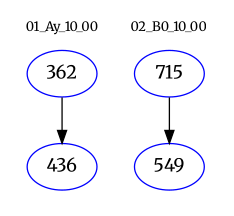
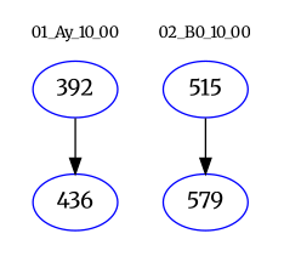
  digraph {
    fontname=Merriweather
    node [color=blue fontname=Merriweather]
    edge [color=black fontname=Merriweather]
-   n1 [label=362]
+   n1 [label=392]
    n2 [label=436]
-   n3 [label=715]
-   n4 [label=549]
+   n3 [label=515]
+   n4 [label=579]
    subgraph cluster_1 {
      color=white
      fontsize=10
      label="01_Ay_10_00"
      n1
      n2
    }
    subgraph cluster_2 {
      color=white
      fontsize=10
      label="02_B0_10_00"
      n3
      n4
    }
    n1 -> n2
    n3 -> n4
  }
